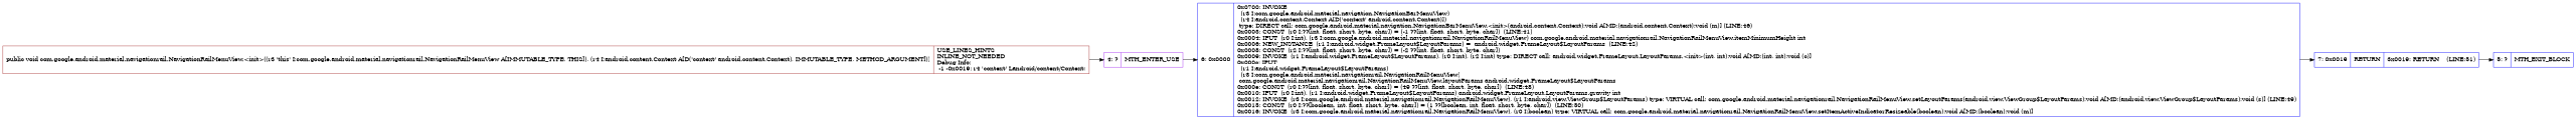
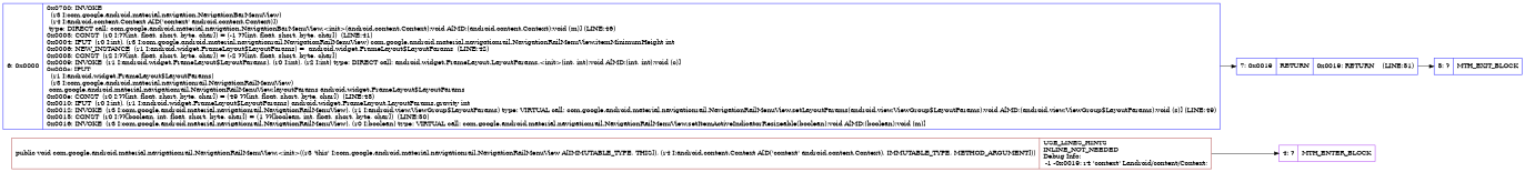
  digraph {
    rankdir=LR
    node [color=blue shape=record]
-   n1 [color=purple label="{4\:\ ?|MTH_ENTER_USE\l}"]
+   n1 [color=purple label="{4\:\ ?|MTH_ENTER_BLOCK\l}"]
    n2 [label="{6\:\ 0x0000|0x0700: INVOKE  \l  (r3 I:com.google.android.material.navigation.NavigationBarMenuView)\l  (r4 I:android.content.Context A[D('context' android.content.Context)])\l type: DIRECT call: com.google.android.material.navigation.NavigationBarMenuView.\<init\>(android.content.Context):void A[MD:(android.content.Context):void (m)] (LINE:46)\l0x0003: CONST  (r0 I:??[int, float, short, byte, char]) = (\-1 ??[int, float, short, byte, char])  (LINE:41)\l0x0004: IPUT  (r0 I:int), (r3 I:com.google.android.material.navigationrail.NavigationRailMenuView) com.google.android.material.navigationrail.NavigationRailMenuView.itemMinimumHeight int \l0x0006: NEW_INSTANCE  (r1 I:android.widget.FrameLayout$LayoutParams) =  android.widget.FrameLayout$LayoutParams  (LINE:42)\l0x0008: CONST  (r2 I:??[int, float, short, byte, char]) = (\-2 ??[int, float, short, byte, char]) \l0x0009: INVOKE  (r1 I:android.widget.FrameLayout$LayoutParams), (r0 I:int), (r2 I:int) type: DIRECT call: android.widget.FrameLayout.LayoutParams.\<init\>(int, int):void A[MD:(int, int):void (c)]\l0x000c: IPUT  \l  (r1 I:android.widget.FrameLayout$LayoutParams)\l  (r3 I:com.google.android.material.navigationrail.NavigationRailMenuView)\l com.google.android.material.navigationrail.NavigationRailMenuView.layoutParams android.widget.FrameLayout$LayoutParams \l0x000e: CONST  (r0 I:??[int, float, short, byte, char]) = (49 ??[int, float, short, byte, char])  (LINE:48)\l0x0010: IPUT  (r0 I:int), (r1 I:android.widget.FrameLayout$LayoutParams) android.widget.FrameLayout.LayoutParams.gravity int \l0x0012: INVOKE  (r3 I:com.google.android.material.navigationrail.NavigationRailMenuView), (r1 I:android.view.ViewGroup$LayoutParams) type: VIRTUAL call: com.google.android.material.navigationrail.NavigationRailMenuView.setLayoutParams(android.view.ViewGroup$LayoutParams):void A[MD:(android.view.ViewGroup$LayoutParams):void (s)] (LINE:49)\l0x0015: CONST  (r0 I:??[boolean, int, float, short, byte, char]) = (1 ??[boolean, int, float, short, byte, char])  (LINE:50)\l0x0016: INVOKE  (r3 I:com.google.android.material.navigationrail.NavigationRailMenuView), (r0 I:boolean) type: VIRTUAL call: com.google.android.material.navigationrail.NavigationRailMenuView.setItemActiveIndicatorResizeable(boolean):void A[MD:(boolean):void (m)]\l}"]
-   n3 [label="{7\:\ 0x0019|RETURN\l|3x0019: RETURN    (LINE:51)\l}"]
+   n3 [label="{7\:\ 0x0019|RETURN\l|0x0019: RETURN    (LINE:51)\l}"]
    n4 [label="{5\:\ ?|MTH_EXIT_BLOCK\l}"]
    n5 [color=brown label="{public void com.google.android.material.navigationrail.NavigationRailMenuView.\<init\>((r3 'this' I:com.google.android.material.navigationrail.NavigationRailMenuView A[IMMUTABLE_TYPE, THIS]), (r4 I:android.content.Context A[D('context' android.content.Context), IMMUTABLE_TYPE, METHOD_ARGUMENT]))  | USE_LINES_HINTS\lINLINE_NOT_NEEDED\lDebug Info:\l  \-1 \-0x0019: r4 'context' Landroid\/content\/Context;\l}"]
-   n1 -> n2
    n2 -> n3
    n3 -> n4
    n5 -> n1
  }
